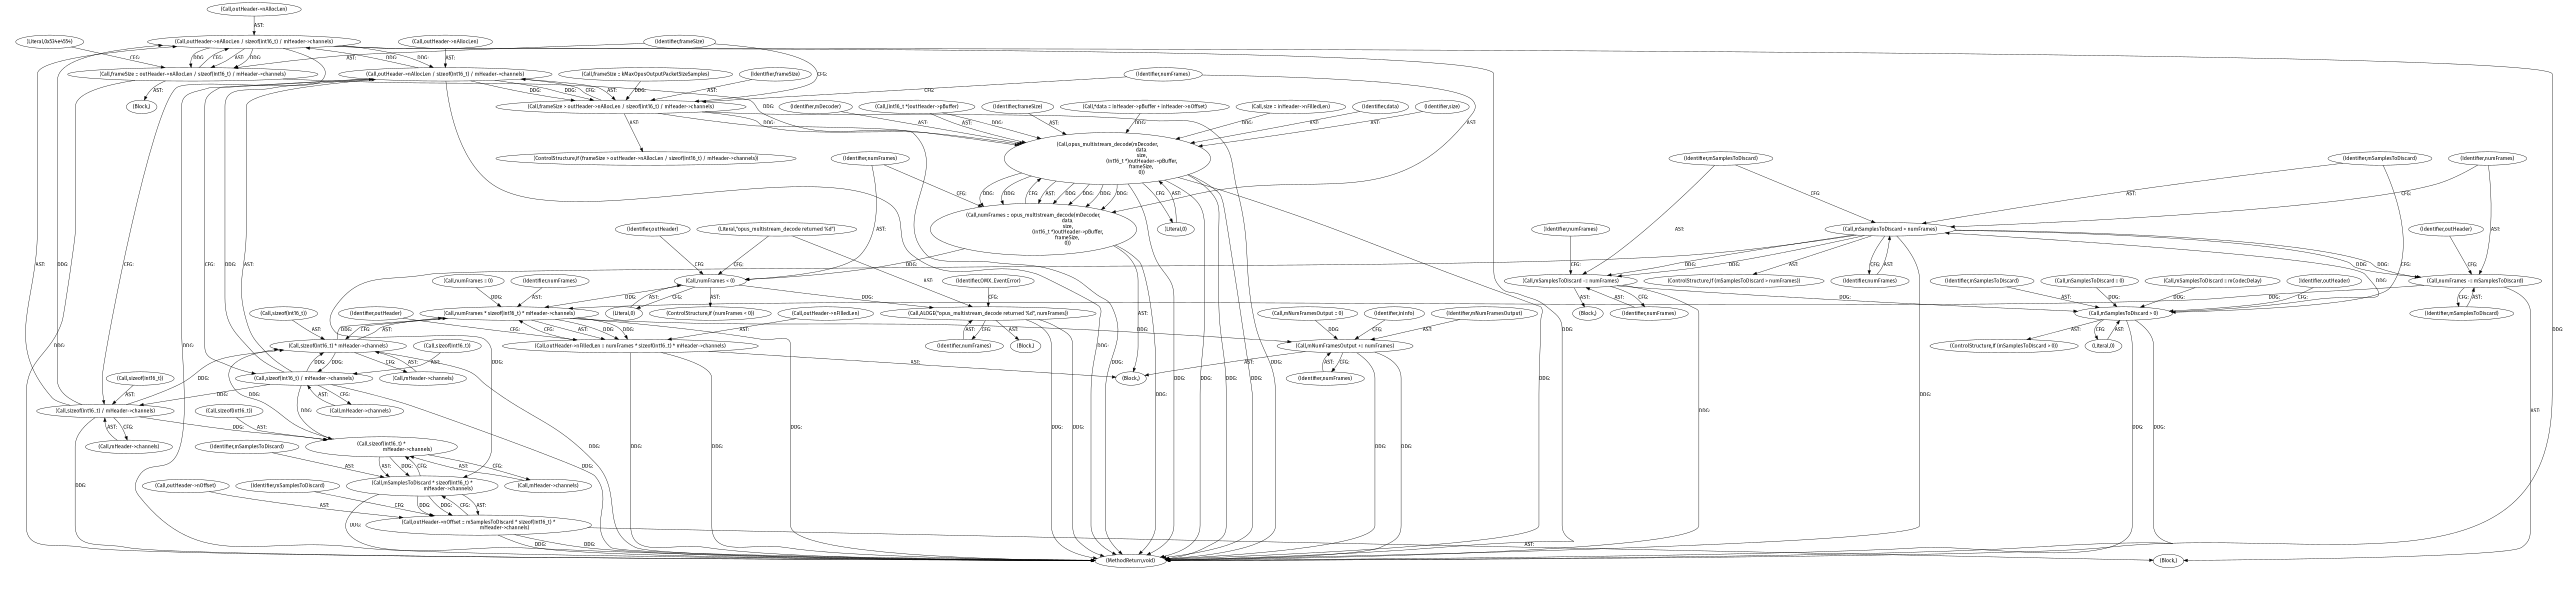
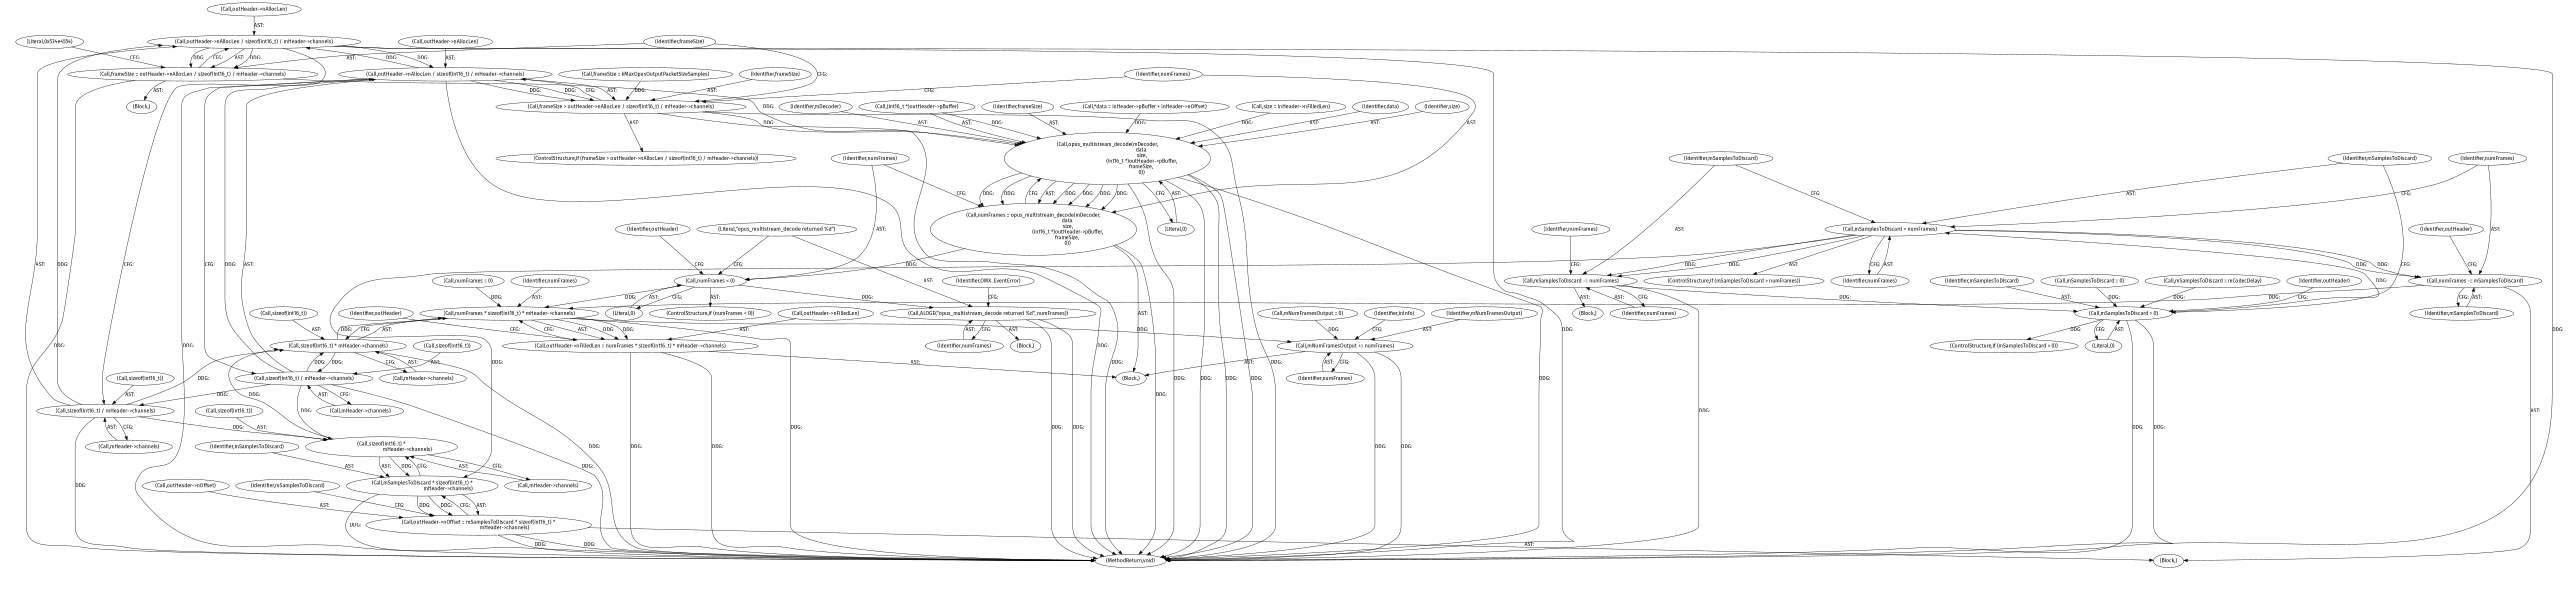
  digraph {
    fontname="Fira Sans"
    node [fontname="Fira Sans"]
    edge [fontname="Fira Sans"]
    n1 [label="(Call,outHeader->nAllocLen / sizeof(int16_t) / mHeader->channels)"]
    n2 [label="(Call,outHeader->nAllocLen / sizeof(int16_t) / mHeader->channels)"]
    n3 [label="(Call,sizeof(int16_t) / mHeader->channels)"]
    n4 [label="(Call,frameSize = outHeader->nAllocLen / sizeof(int16_t) / mHeader->channels)"]
    n5 [label="(MethodReturn,void)"]
    n6 [label="(Call,sizeof(int16_t) / mHeader->channels)"]
    n7 [label="(Call,frameSize > outHeader->nAllocLen / sizeof(int16_t) / mHeader->channels)"]
    n8 [label="(Call,sizeof(int16_t) * mHeader->channels)"]
    n9 [label="(Call,sizeof(int16_t) *\n                                     mHeader->channels)"]
    n10 [label="(Call,mHeader->channels)"]
    n11 [label="(Call,opus_multistream_decode(mDecoder,\n                                                 data,\n                                                 size,\n                                                 (int16_t *)outHeader->pBuffer,\n                                                frameSize,\n                                                 0))"]
    n12 [label="(Block,)"]
    n13 [label="(Call,mHeader->channels)"]
    n14 [label="(ControlStructure,if (frameSize > outHeader->nAllocLen / sizeof(int16_t) / mHeader->channels))"]
    n15 [label="(Call,numFrames * sizeof(int16_t) * mHeader->channels)"]
    n16 [label="(Call,mHeader->channels)"]
    n17 [label="(Call,mSamplesToDiscard * sizeof(int16_t) *\n                                     mHeader->channels)"]
    n18 [label="(Call,mHeader->channels)"]
    n19 [label="(Call,outHeader->nFilledLen = numFrames * sizeof(int16_t) * mHeader->channels)"]
    n20 [label="(Call,mNumFramesOutput += numFrames)"]
    n21 [label="(Call,outHeader->nOffset = mSamplesToDiscard * sizeof(int16_t) *\n                                     mHeader->channels)"]
    n22 [label="(Call,numFrames = opus_multistream_decode(mDecoder,\n                                                 data,\n                                                 size,\n                                                 (int16_t *)outHeader->pBuffer,\n                                                frameSize,\n                                                 0))"]
    n23 [label="(Literal,0)"]
    n24 [label="(Call,numFrames < 0)"]
    n25 [label="(Block,)"]
    n26 [label="(Call,ALOGE(\"opus_multistream_decode returned %d\", numFrames))"]
    n27 [label="(Literal,0)"]
    n28 [label="(ControlStructure,if (numFrames < 0))"]
    n29 [label="(Block,)"]
    n30 [label="(Identifier,numFrames)"]
    n31 [label="(Call,mSamplesToDiscard > numFrames)"]
    n32 [label="(Call,mSamplesToDiscard -= numFrames)"]
    n33 [label="(Call,numFrames -= mSamplesToDiscard)"]
    n34 [label="(ControlStructure,if (mSamplesToDiscard > numFrames))"]
    n35 [label="(Identifier,numFrames)"]
    n36 [label="(Call,mSamplesToDiscard > 0)"]
    n37 [label="(Identifier,numFrames)"]
    n38 [label="(Block,)"]
    n39 [label="(Identifier,mSamplesToDiscard)"]
    n40 [label="(Block,)"]
    n41 [label="(ControlStructure,if (mSamplesToDiscard > 0))"]
    n42 [label="(Literal,0)"]
    n43 [label="(Identifier,numFrames)"]
    n44 [label="(Identifier,OMX_EventError)"]
    n45 [label="(Identifier,mSamplesToDiscard)"]
    n46 [label="(Call,outHeader->nOffset)"]
    n47 [label="(Call,mNumFramesOutput = 0)"]
    n48 [label="(Call,(int16_t *)outHeader->pBuffer)"]
    n49 [label="(Literal,0x534e4554)"]
    n50 [label="(Call,sizeof(int16_t))"]
    n51 [label="(Identifier,outHeader)"]
    n52 [label="(Identifier,frameSize)"]
    n53 [label="(Call,*data = inHeader->pBuffer + inHeader->nOffset)"]
    n54 [label="(Call,size = inHeader->nFilledLen)"]
    n55 [label="(Identifier,mSamplesToDiscard)"]
    n56 [label="(Identifier,numFrames)"]
    n57 [label="(Identifier,outHeader)"]
    n58 [label="(Identifier,numFrames)"]
    n59 [label="(Identifier,inInfo)"]
    n60 [label="(Call,mSamplesToDiscard = 0)"]
    n61 [label="(Identifier,data)"]
    n62 [label="(Identifier,mSamplesToDiscard)"]
    n63 [label="(Identifier,numFrames)"]
    n64 [label="(Call,outHeader->nAllocLen)"]
    n65 [label="(Identifier,mSamplesToDiscard)"]
    n66 [label="(Identifier,outHeader)"]
    n67 [label="(Call,mSamplesToDiscard = mCodecDelay)"]
    n68 [label="(Identifier,mSamplesToDiscard)"]
    n69 [label="(Identifier,size)"]
    n70 [label="(Call,outHeader->nFilledLen)"]
    n71 [label="(Identifier,numFrames)"]
    n72 [label="(Identifier,mDecoder)"]
    n73 [label="(Call,sizeof(int16_t))"]
    n74 [label="(Call,frameSize = kMaxOpusOutputPacketSizeSamples)"]
    n75 [label="(Call,outHeader->nAllocLen)"]
    n76 [label="(Identifier,outHeader)"]
    n77 [label="(Identifier,mNumFramesOutput)"]
    n78 [label="(Identifier,numFrames)"]
    n79 [label="(Identifier,frameSize)"]
    n80 [label="(Call,numFrames = 0)"]
    n81 [label="(Identifier,frameSize)"]
    n82 [label="(Literal,\"opus_multistream_decode returned %d\")"]
    n83 [label="(Call,sizeof(int16_t))"]
    n84 [label="(Call,sizeof(int16_t))"]
    n1 -> n2 [label="DDG: "]
    n1 -> n3 [label="CFG: "]
    n1 -> n4 [label="AST: "]
    n1 -> n4 [label="DDG: "]
    n1 -> n4 [label="DDG: "]
    n1 -> n5 [label="DDG: "]
    n1 -> n5 [label="DDG: "]
    n2 -> n1 [label="DDG: "]
    n2 -> n5 [label="DDG: "]
    n2 -> n5 [label="DDG: "]
    n2 -> n6 [label="CFG: "]
    n2 -> n7 [label="AST: "]
    n2 -> n7 [label="DDG: "]
    n2 -> n7 [label="DDG: "]
    n3 -> n1 [label="AST: "]
    n3 -> n1 [label="DDG: "]
    n3 -> n5 [label="DDG: "]
    n3 -> n8 [label="DDG: "]
    n3 -> n9 [label="DDG: "]
    n3 -> n10 [label="CFG: "]
    n4 -> n1 [label="CFG: "]
    n4 -> n5 [label="DDG: "]
    n4 -> n11 [label="DDG: "]
    n4 -> n12 [label="AST: "]
    n6 -> n2 [label="AST: "]
    n6 -> n2 [label="DDG: "]
    n6 -> n3 [label="DDG: "]
    n6 -> n5 [label="DDG: "]
    n6 -> n8 [label="DDG: "]
    n6 -> n9 [label="DDG: "]
    n6 -> n13 [label="CFG: "]
    n7 -> n2 [label="CFG: "]
    n7 -> n5 [label="DDG: "]
    n7 -> n5 [label="DDG: "]
    n7 -> n11 [label="DDG: "]
    n7 -> n14 [label="AST: "]
    n8 -> n5 [label="DDG: "]
    n8 -> n6 [label="DDG: "]
    n8 -> n15 [label="AST: "]
    n8 -> n15 [label="DDG: "]
    n8 -> n16 [label="CFG: "]
    n9 -> n8 [label="DDG: "]
    n9 -> n17 [label="AST: "]
    n9 -> n17 [label="DDG: "]
    n9 -> n18 [label="CFG: "]
    n10 -> n3 [label="AST: "]
    n11 -> n5 [label="DDG: "]
    n11 -> n5 [label="DDG: "]
    n11 -> n5 [label="DDG: "]
    n11 -> n5 [label="DDG: "]
    n11 -> n5 [label="DDG: "]
    n11 -> n22 [label="AST: "]
    n11 -> n22 [label="DDG: "]
    n11 -> n22 [label="DDG: "]
    n11 -> n22 [label="DDG: "]
    n11 -> n22 [label="DDG: "]
    n11 -> n22 [label="DDG: "]
    n11 -> n22 [label="DDG: "]
    n11 -> n23 [label="CFG: "]
    n13 -> n6 [label="AST: "]
    n15 -> n5 [label="DDG: "]
    n15 -> n8 [label="CFG: "]
    n15 -> n19 [label="AST: "]
    n15 -> n19 [label="DDG: "]
    n15 -> n19 [label="DDG: "]
    n15 -> n20 [label="DDG: "]
    n16 -> n8 [label="AST: "]
    n17 -> n5 [label="DDG: "]
    n17 -> n9 [label="CFG: "]
    n17 -> n21 [label="AST: "]
    n17 -> n21 [label="DDG: "]
    n17 -> n21 [label="DDG: "]
    n18 -> n9 [label="AST: "]
    n19 -> n5 [label="DDG: "]
    n19 -> n5 [label="DDG: "]
    n19 -> n15 [label="CFG: "]
    n19 -> n25 [label="AST: "]
    n20 -> n5 [label="DDG: "]
    n20 -> n5 [label="DDG: "]
    n20 -> n25 [label="AST: "]
    n20 -> n43 [label="CFG: "]
    n21 -> n5 [label="DDG: "]
    n21 -> n5 [label="DDG: "]
    n21 -> n17 [label="CFG: "]
    n21 -> n40 [label="AST: "]
    n22 -> n5 [label="DDG: "]
    n22 -> n11 [label="CFG: "]
    n22 -> n24 [label="DDG: "]
    n22 -> n25 [label="AST: "]
    n23 -> n11 [label="AST: "]
    n24 -> n15 [label="DDG: "]
    n24 -> n26 [label="DDG: "]
    n24 -> n27 [label="CFG: "]
    n24 -> n28 [label="AST: "]
    n26 -> n5 [label="DDG: "]
    n26 -> n5 [label="DDG: "]
    n26 -> n29 [label="AST: "]
    n26 -> n30 [label="CFG: "]
    n27 -> n24 [label="AST: "]
    n30 -> n26 [label="AST: "]
-   n31 -> n5 [label="DDG: "]
    n31 -> n17 [label="DDG: "]
    n31 -> n32 [label="DDG: "]
    n31 -> n32 [label="DDG: "]
    n31 -> n33 [label="DDG: "]
    n31 -> n33 [label="DDG: "]
    n31 -> n34 [label="AST: "]
    n31 -> n35 [label="CFG: "]
    n32 -> n5 [label="DDG: "]
    n32 -> n36 [label="DDG: "]
    n32 -> n37 [label="CFG: "]
    n32 -> n38 [label="AST: "]
    n33 -> n15 [label="DDG: "]
    n33 -> n39 [label="CFG: "]
    n33 -> n40 [label="AST: "]
    n35 -> n31 [label="AST: "]
    n36 -> n5 [label="DDG: "]
    n36 -> n5 [label="DDG: "]
    n36 -> n31 [label="DDG: "]
-   n36 -> n41 [label="AST: "]
+   n36 -> n41 [label="DDG: "]
    n36 -> n42 [label="CFG: "]
    n37 -> n32 [label="AST: "]
    n39 -> n33 [label="AST: "]
    n42 -> n36 [label="AST: "]
    n43 -> n20 [label="AST: "]
    n44 -> n26 [label="CFG: "]
    n45 -> n31 [label="CFG: "]
    n45 -> n32 [label="AST: "]
    n46 -> n21 [label="AST: "]
    n47 -> n20 [label="DDG: "]
    n48 -> n11 [label="AST: "]
    n48 -> n11 [label="DDG: "]
    n49 -> n4 [label="CFG: "]
    n50 -> n8 [label="AST: "]
    n51 -> n19 [label="CFG: "]
    n52 -> n11 [label="AST: "]
    n53 -> n11 [label="DDG: "]
    n54 -> n11 [label="DDG: "]
    n55 -> n36 [label="AST: "]
    n56 -> n7 [label="CFG: "]
    n56 -> n22 [label="AST: "]
    n57 -> n24 [label="CFG: "]
    n58 -> n31 [label="CFG: "]
    n58 -> n33 [label="AST: "]
    n59 -> n20 [label="CFG: "]
    n60 -> n36 [label="DDG: "]
    n61 -> n11 [label="AST: "]
    n62 -> n21 [label="CFG: "]
    n63 -> n32 [label="CFG: "]
    n64 -> n1 [label="AST: "]
    n65 -> n31 [label="AST: "]
    n65 -> n36 [label="CFG: "]
    n66 -> n33 [label="CFG: "]
    n67 -> n36 [label="DDG: "]
    n68 -> n17 [label="AST: "]
    n69 -> n11 [label="AST: "]
    n70 -> n19 [label="AST: "]
    n71 -> n15 [label="AST: "]
    n72 -> n11 [label="AST: "]
    n73 -> n6 [label="AST: "]
    n74 -> n7 [label="DDG: "]
    n75 -> n2 [label="AST: "]
    n76 -> n36 [label="CFG: "]
    n77 -> n20 [label="AST: "]
    n78 -> n22 [label="CFG: "]
    n78 -> n24 [label="AST: "]
    n79 -> n7 [label="AST: "]
    n80 -> n15 [label="DDG: "]
    n81 -> n4 [label="AST: "]
    n81 -> n7 [label="CFG: "]
    n82 -> n24 [label="CFG: "]
    n82 -> n26 [label="AST: "]
    n83 -> n9 [label="AST: "]
    n84 -> n3 [label="AST: "]
  }
